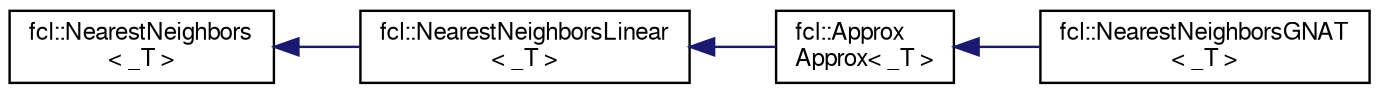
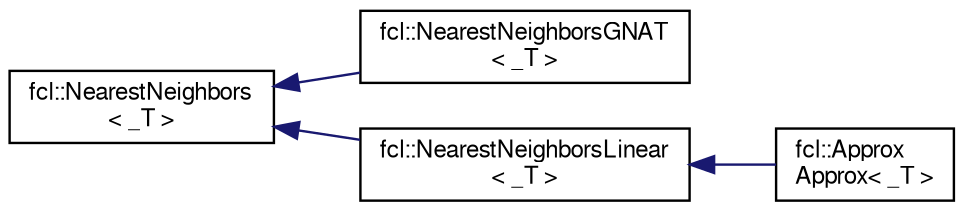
  digraph {
    rankdir=LR
    node [color=black fillcolor=white fontname=FreeSans fontsize=10 shape=record style=filled]
    edge [color=midnightblue dir=back fontname=FreeSans fontsize=10 labelfontname=FreeSans labelfontsize=10 style=solid]
    n1 [height=0.2 label="fcl::NearestNeighbors\l\< _T \>" width=0.4]
    n2 [height=0.2 label="fcl::NearestNeighborsGNAT\l\< _T \>" width=0.4]
    n3 [height=0.2 label="fcl::NearestNeighborsLinear\l\< _T \>" width=0.4]
    n4 [height=0.2 label="fcl::Approx\lApprox\< _T \>" width=0.4]
-   n4 -> n2
+   n1 -> n2
    n1 -> n3
    n3 -> n4
  }
